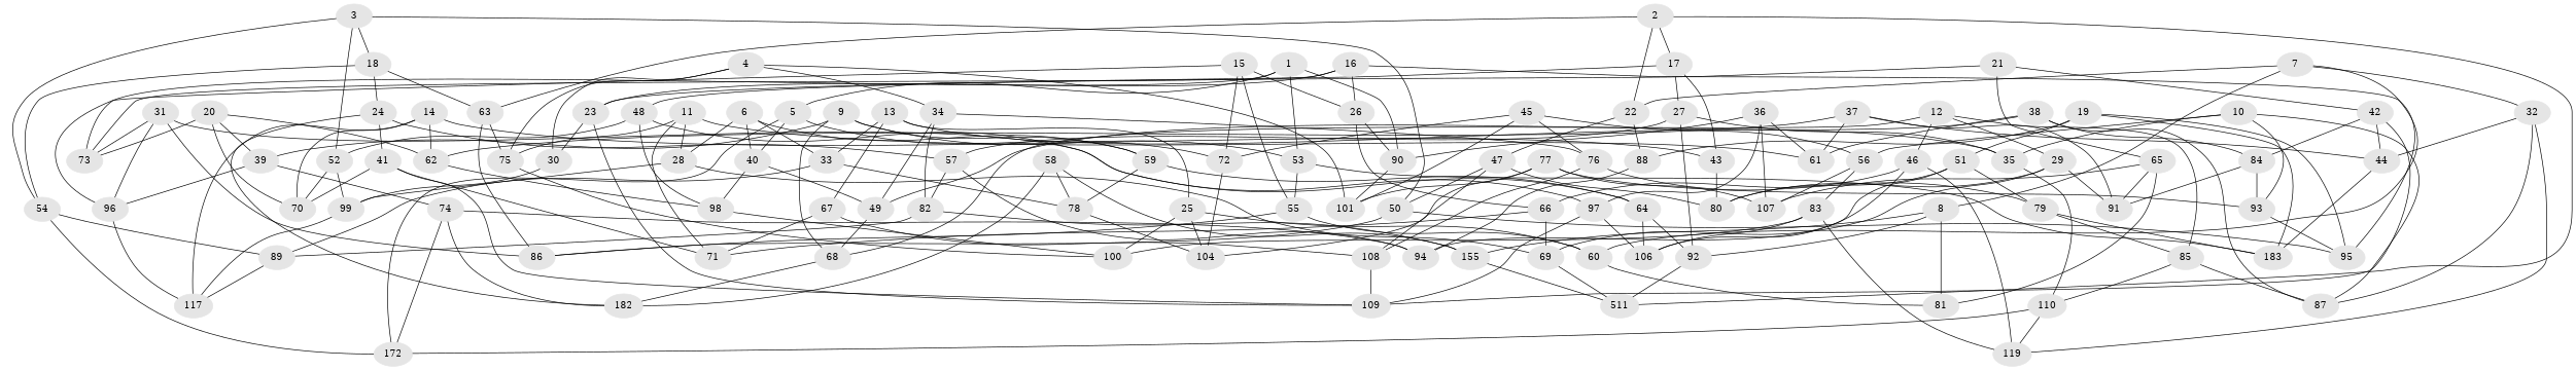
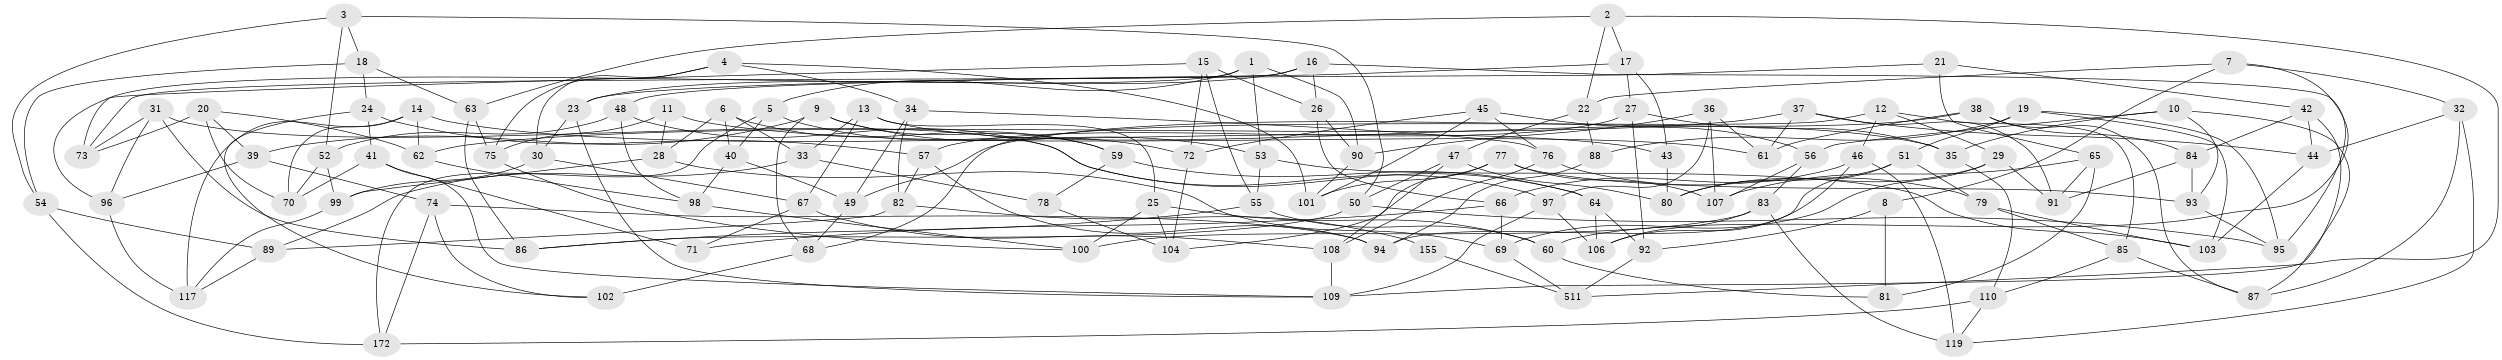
  graph {
    node [color=gray90 style=filled]
    1
    5
    53
    90
    96
    40
    72
    n8 [label=172]
    55
-   103 [label=183]
+   103
    101
    n12 [label=117]
    2
    17
    22
    63
    n17 [label=511]
    43
    23
    27
    88
    47
    75
    86
    3
    18
    50
    52
    54
    24
    95
    70
    99
    89
    4
    30
    34
    67
    49
    76
    82
    100
    98
    104
    6
    28
    33
    59
    69
    78
    64
    7
    8
    32
    60
    81
    92
    n58 [label=155]
    87
    44
    n61 [label=119]
    9
    39
    68
    74
-   102 [label=182]
+   102
    10
    35
    56
    93
    110
    107
    83
    11
    61
    71
    12
    29
    46
    85
    80
    91
    66
    106
    13
    25
    108
    14
    62
    15
    26
    73
    16
    109
    57
    41
    19
    51
    79
    94
    20
    21
    42
    48
    65
    84
    97
    31
    36
    37
    38
-   58
    45
    77
    1 -- 5
    1 -- 53
    1 -- 90
    1 -- 96
    5 -- 40
    5 -- 72
    5 -- n8
    53 -- 55
    53 -- 103
    90 -- 101
    96 -- n12
    40 -- 49
    40 -- 98
    72 -- 104
    55 -- 86
    55 -- 60
    2 -- 17
    2 -- 22
    2 -- 63
    2 -- n17
    17 -- 43
    17 -- 23
    17 -- 27
    22 -- 88
    22 -- 47
    63 -- 75
    63 -- 86
    43 -- 80
    23 -- 30
    23 -- 109
    27 -- 92
    27 -- 35
    27 -- 57
    88 -- 94
    47 -- 50
    47 -- 80
    47 -- 108
    75 -- 100
    3 -- 18
    3 -- 50
    3 -- 52
    3 -- 54
    18 -- 63
    18 -- 54
    18 -- 24
    50 -- 86
    50 -- 95
    52 -- 70
    52 -- 99
    54 -- n8
    54 -- 89
    24 -- 102
    24 -- 57
    24 -- 41
    99 -- n12
    89 -- n12
    4 -- 101
    4 -- 75
    4 -- 30
    4 -- 34
    30 -- 99
+   30 -- 67
    34 -- 49
    34 -- 76
    34 -- 82
    67 -- 71
    67 -- 108
    49 -- 68
    76 -- 108
    76 -- 79
    82 -- 89
    82 -- n58
    98 -- 100
    6 -- 40
    6 -- 28
    6 -- 33
    6 -- 59
    28 -- 99
    28 -- 69
    33 -- 89
    33 -- 78
    59 -- 78
    59 -- 64
    69 -- n17
    78 -- 104
    64 -- 92
    64 -- 106
    7 -- 22
    7 -- 8
    7 -- 32
    7 -- 60
    8 -- 81
    8 -- 92
-   8 -- n58
    32 -- 87
    32 -- 44
    32 -- n61
    60 -- 81
    92 -- n17
    n58 -- n17
    44 -- 103
    9 -- 53
    9 -- 59
    9 -- 39
    9 -- 68
    39 -- 96
    39 -- 74
    68 -- 102
    74 -- n8
    74 -- 102
    74 -- 94
    10 -- 87
    10 -- 35
    10 -- 56
    10 -- 93
    35 -- 110
    56 -- 107
    56 -- 83
    93 -- 95
    110 -- n8
    110 -- n61
    83 -- 100
    83 -- n61
    83 -- 106
    11 -- 75
    11 -- 28
    11 -- 61
-   11 -- 71
    12 -- 68
    12 -- 29
    12 -- 46
    12 -- 85
    29 -- 69
    29 -- 80
    29 -- 91
    46 -- n61
    46 -- 66
    46 -- 106
    85 -- 87
    85 -- 110
    66 -- 69
    66 -- 71
    13 -- 67
    13 -- 33
    13 -- 35
    13 -- 25
    25 -- 100
    25 -- 104
    25 -- 60
    108 -- 109
    14 -- n12
    14 -- 43
    14 -- 70
    14 -- 62
    62 -- 98
    15 -- 72
    15 -- 55
    15 -- 26
    15 -- 73
    26 -- 90
    26 -- 66
    16 -- 23
    16 -- 95
    16 -- 26
    16 -- 73
    57 -- 82
    57 -- 94
    41 -- 70
    41 -- 71
    41 -- 109
    19 -- 103
    19 -- 88
    19 -- 95
    19 -- 51
    51 -- 80
    51 -- 79
    51 -- 94
    79 -- 103
    79 -- 85
    20 -- 70
    20 -- 39
    20 -- 62
    20 -- 73
    21 -- 42
    21 -- 48
    21 -- 65
    42 -- 44
    42 -- 109
    42 -- 84
    48 -- 52
    48 -- 98
    48 -- 97
    65 -- 81
    65 -- 107
    65 -- 91
    84 -- 93
    84 -- 91
    97 -- 106
    97 -- 109
    31 -- 96
    31 -- 86
    31 -- 64
    31 -- 73
    36 -- 90
    36 -- 107
    36 -- 61
    36 -- 97
    37 -- 44
    37 -- 61
    37 -- 91
    37 -- 62
    38 -- 49
    38 -- 87
    38 -- 61
    38 -- 84
-   58 -- 78
-   58 -- n58
-   58 -- 102
    45 -- 72
    45 -- 101
    45 -- 76
    45 -- 56
    77 -- 101
    77 -- 104
    77 -- 93
    77 -- 107
  }
